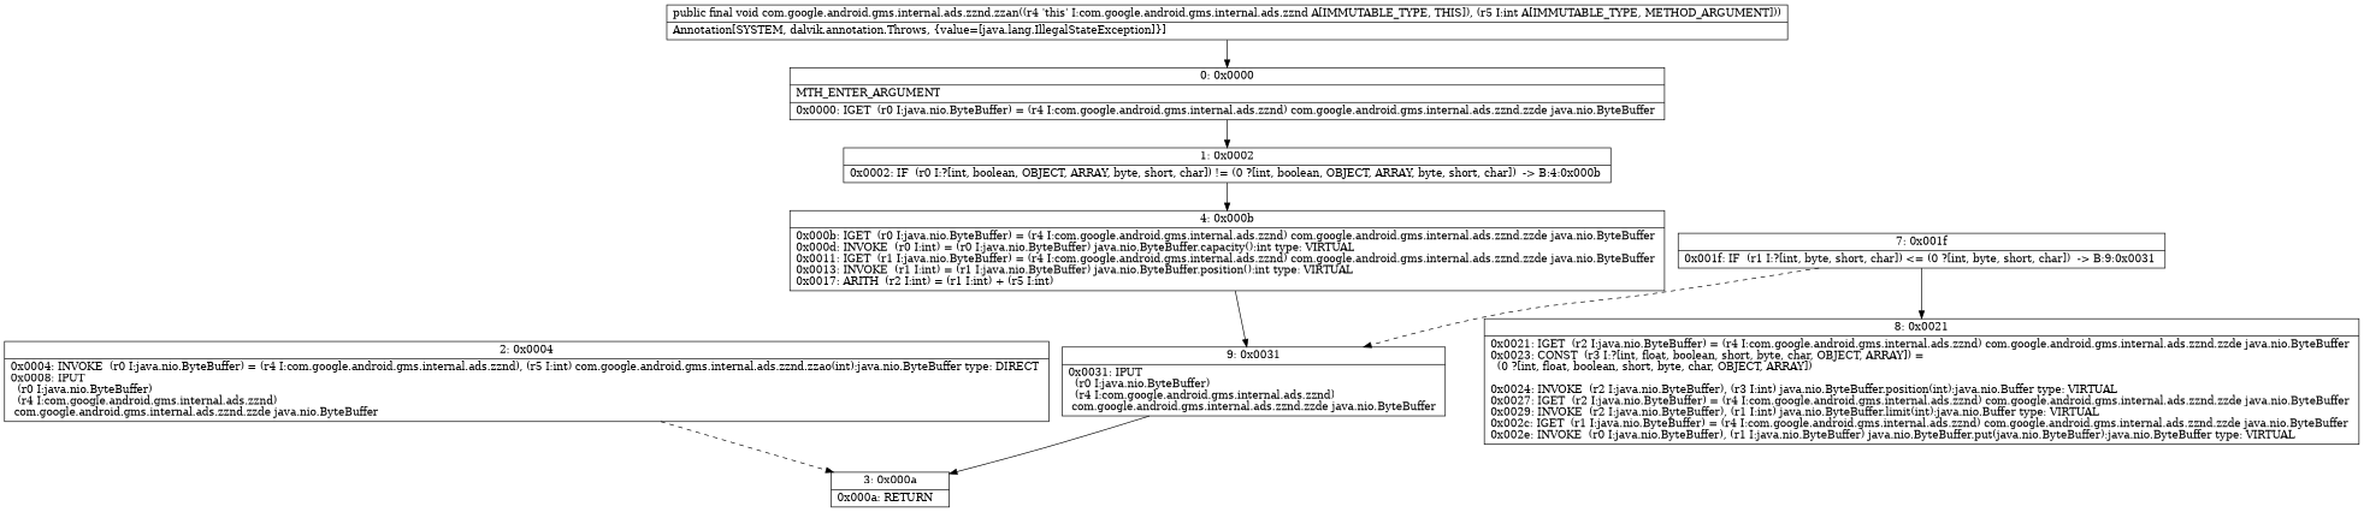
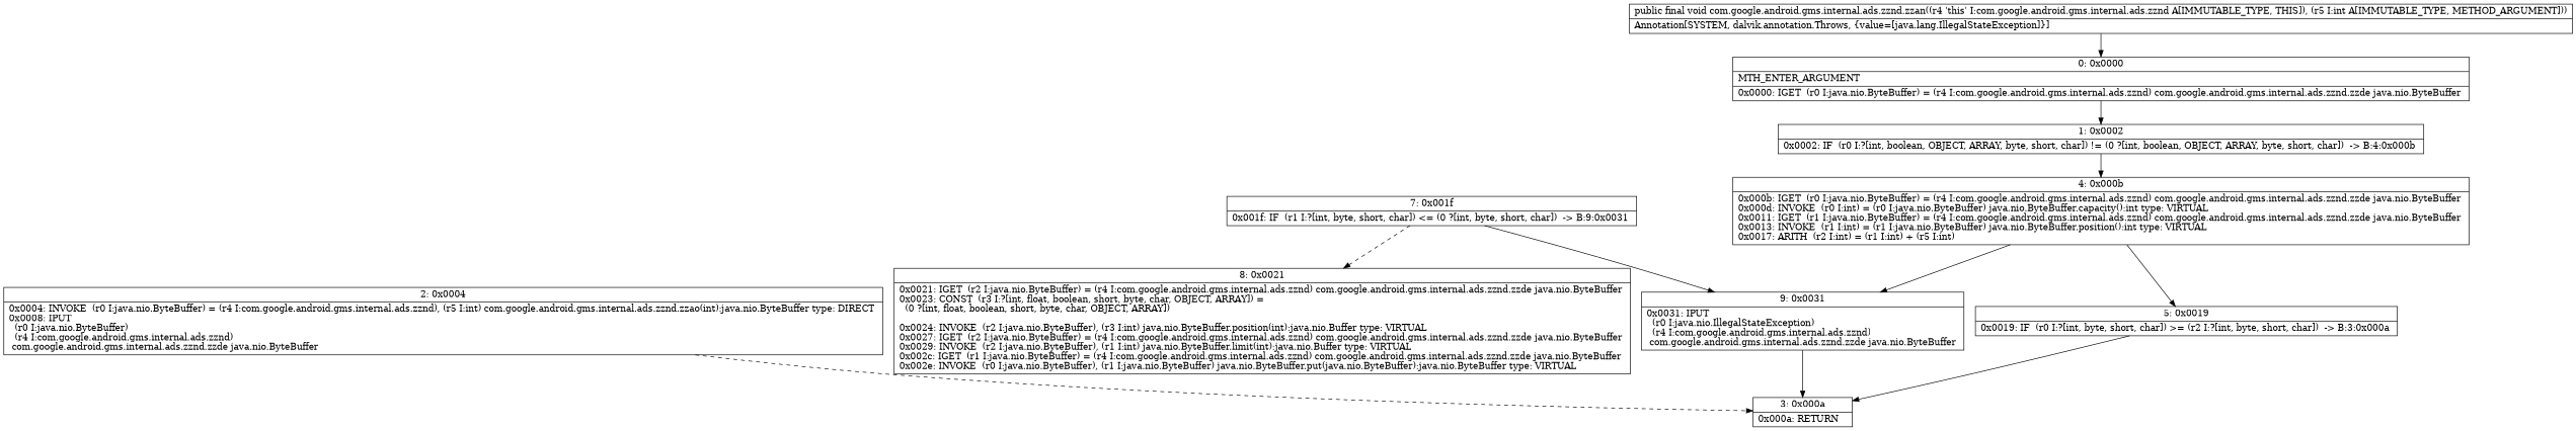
  digraph {
    node [shape=record]
    n1 [label="{0\:\ 0x0000|MTH_ENTER_ARGUMENT\l|0x0000: IGET  (r0 I:java.nio.ByteBuffer) = (r4 I:com.google.android.gms.internal.ads.zznd) com.google.android.gms.internal.ads.zznd.zzde java.nio.ByteBuffer \l}"]
    n2 [label="{1\:\ 0x0002|0x0002: IF  (r0 I:?[int, boolean, OBJECT, ARRAY, byte, short, char]) != (0 ?[int, boolean, OBJECT, ARRAY, byte, short, char])  \-\> B:4:0x000b \l}"]
    n3 [label="{4\:\ 0x000b|0x000b: IGET  (r0 I:java.nio.ByteBuffer) = (r4 I:com.google.android.gms.internal.ads.zznd) com.google.android.gms.internal.ads.zznd.zzde java.nio.ByteBuffer \l0x000d: INVOKE  (r0 I:int) = (r0 I:java.nio.ByteBuffer) java.nio.ByteBuffer.capacity():int type: VIRTUAL \l0x0011: IGET  (r1 I:java.nio.ByteBuffer) = (r4 I:com.google.android.gms.internal.ads.zznd) com.google.android.gms.internal.ads.zznd.zzde java.nio.ByteBuffer \l0x0013: INVOKE  (r1 I:int) = (r1 I:java.nio.ByteBuffer) java.nio.ByteBuffer.position():int type: VIRTUAL \l0x0017: ARITH  (r2 I:int) = (r1 I:int) + (r5 I:int) \l}"]
    n4 [label="{2\:\ 0x0004|0x0004: INVOKE  (r0 I:java.nio.ByteBuffer) = (r4 I:com.google.android.gms.internal.ads.zznd), (r5 I:int) com.google.android.gms.internal.ads.zznd.zzao(int):java.nio.ByteBuffer type: DIRECT \l0x0008: IPUT  \l  (r0 I:java.nio.ByteBuffer)\l  (r4 I:com.google.android.gms.internal.ads.zznd)\l com.google.android.gms.internal.ads.zznd.zzde java.nio.ByteBuffer \l}"]
    n5 [label="{3\:\ 0x000a|0x000a: RETURN   \l}"]
-   n7 [label="{9\:\ 0x0031|0x0031: IPUT  \l  (r0 I:java.nio.ByteBuffer)\l  (r4 I:com.google.android.gms.internal.ads.zznd)\l com.google.android.gms.internal.ads.zznd.zzde java.nio.ByteBuffer \l}"]
+   n6 [label="{5\:\ 0x0019|0x0019: IF  (r0 I:?[int, byte, short, char]) \>= (r2 I:?[int, byte, short, char])  \-\> B:3:0x000a \l}"]
+   n7 [label="{9\:\ 0x0031|0x0031: IPUT  \l  (r0 I:java.nio.IllegalStateException)\l  (r4 I:com.google.android.gms.internal.ads.zznd)\l com.google.android.gms.internal.ads.zznd.zzde java.nio.ByteBuffer \l}"]
    n8 [label="{7\:\ 0x001f|0x001f: IF  (r1 I:?[int, byte, short, char]) \<= (0 ?[int, byte, short, char])  \-\> B:9:0x0031 \l}"]
    n9 [label="{8\:\ 0x0021|0x0021: IGET  (r2 I:java.nio.ByteBuffer) = (r4 I:com.google.android.gms.internal.ads.zznd) com.google.android.gms.internal.ads.zznd.zzde java.nio.ByteBuffer \l0x0023: CONST  (r3 I:?[int, float, boolean, short, byte, char, OBJECT, ARRAY]) = \l  (0 ?[int, float, boolean, short, byte, char, OBJECT, ARRAY])\l \l0x0024: INVOKE  (r2 I:java.nio.ByteBuffer), (r3 I:int) java.nio.ByteBuffer.position(int):java.nio.Buffer type: VIRTUAL \l0x0027: IGET  (r2 I:java.nio.ByteBuffer) = (r4 I:com.google.android.gms.internal.ads.zznd) com.google.android.gms.internal.ads.zznd.zzde java.nio.ByteBuffer \l0x0029: INVOKE  (r2 I:java.nio.ByteBuffer), (r1 I:int) java.nio.ByteBuffer.limit(int):java.nio.Buffer type: VIRTUAL \l0x002c: IGET  (r1 I:java.nio.ByteBuffer) = (r4 I:com.google.android.gms.internal.ads.zznd) com.google.android.gms.internal.ads.zznd.zzde java.nio.ByteBuffer \l0x002e: INVOKE  (r0 I:java.nio.ByteBuffer), (r1 I:java.nio.ByteBuffer) java.nio.ByteBuffer.put(java.nio.ByteBuffer):java.nio.ByteBuffer type: VIRTUAL \l}"]
    n10 [label="{public final void com.google.android.gms.internal.ads.zznd.zzan((r4 'this' I:com.google.android.gms.internal.ads.zznd A[IMMUTABLE_TYPE, THIS]), (r5 I:int A[IMMUTABLE_TYPE, METHOD_ARGUMENT]))  | Annotation[SYSTEM, dalvik.annotation.Throws, \{value=[java.lang.IllegalStateException]\}]\l}"]
    n1 -> n2
    n2 -> n3
+   n3 -> n6
    n3 -> n7
    n4 -> n5 [style=dashed]
+   n6 -> n5
    n7 -> n5
-   n8 -> n7 [style=dashed]
-   n8 -> n9 [style=solid]
+   n8 -> n7
+   n8 -> n9 [style=dashed]
    n10 -> n1
  }
